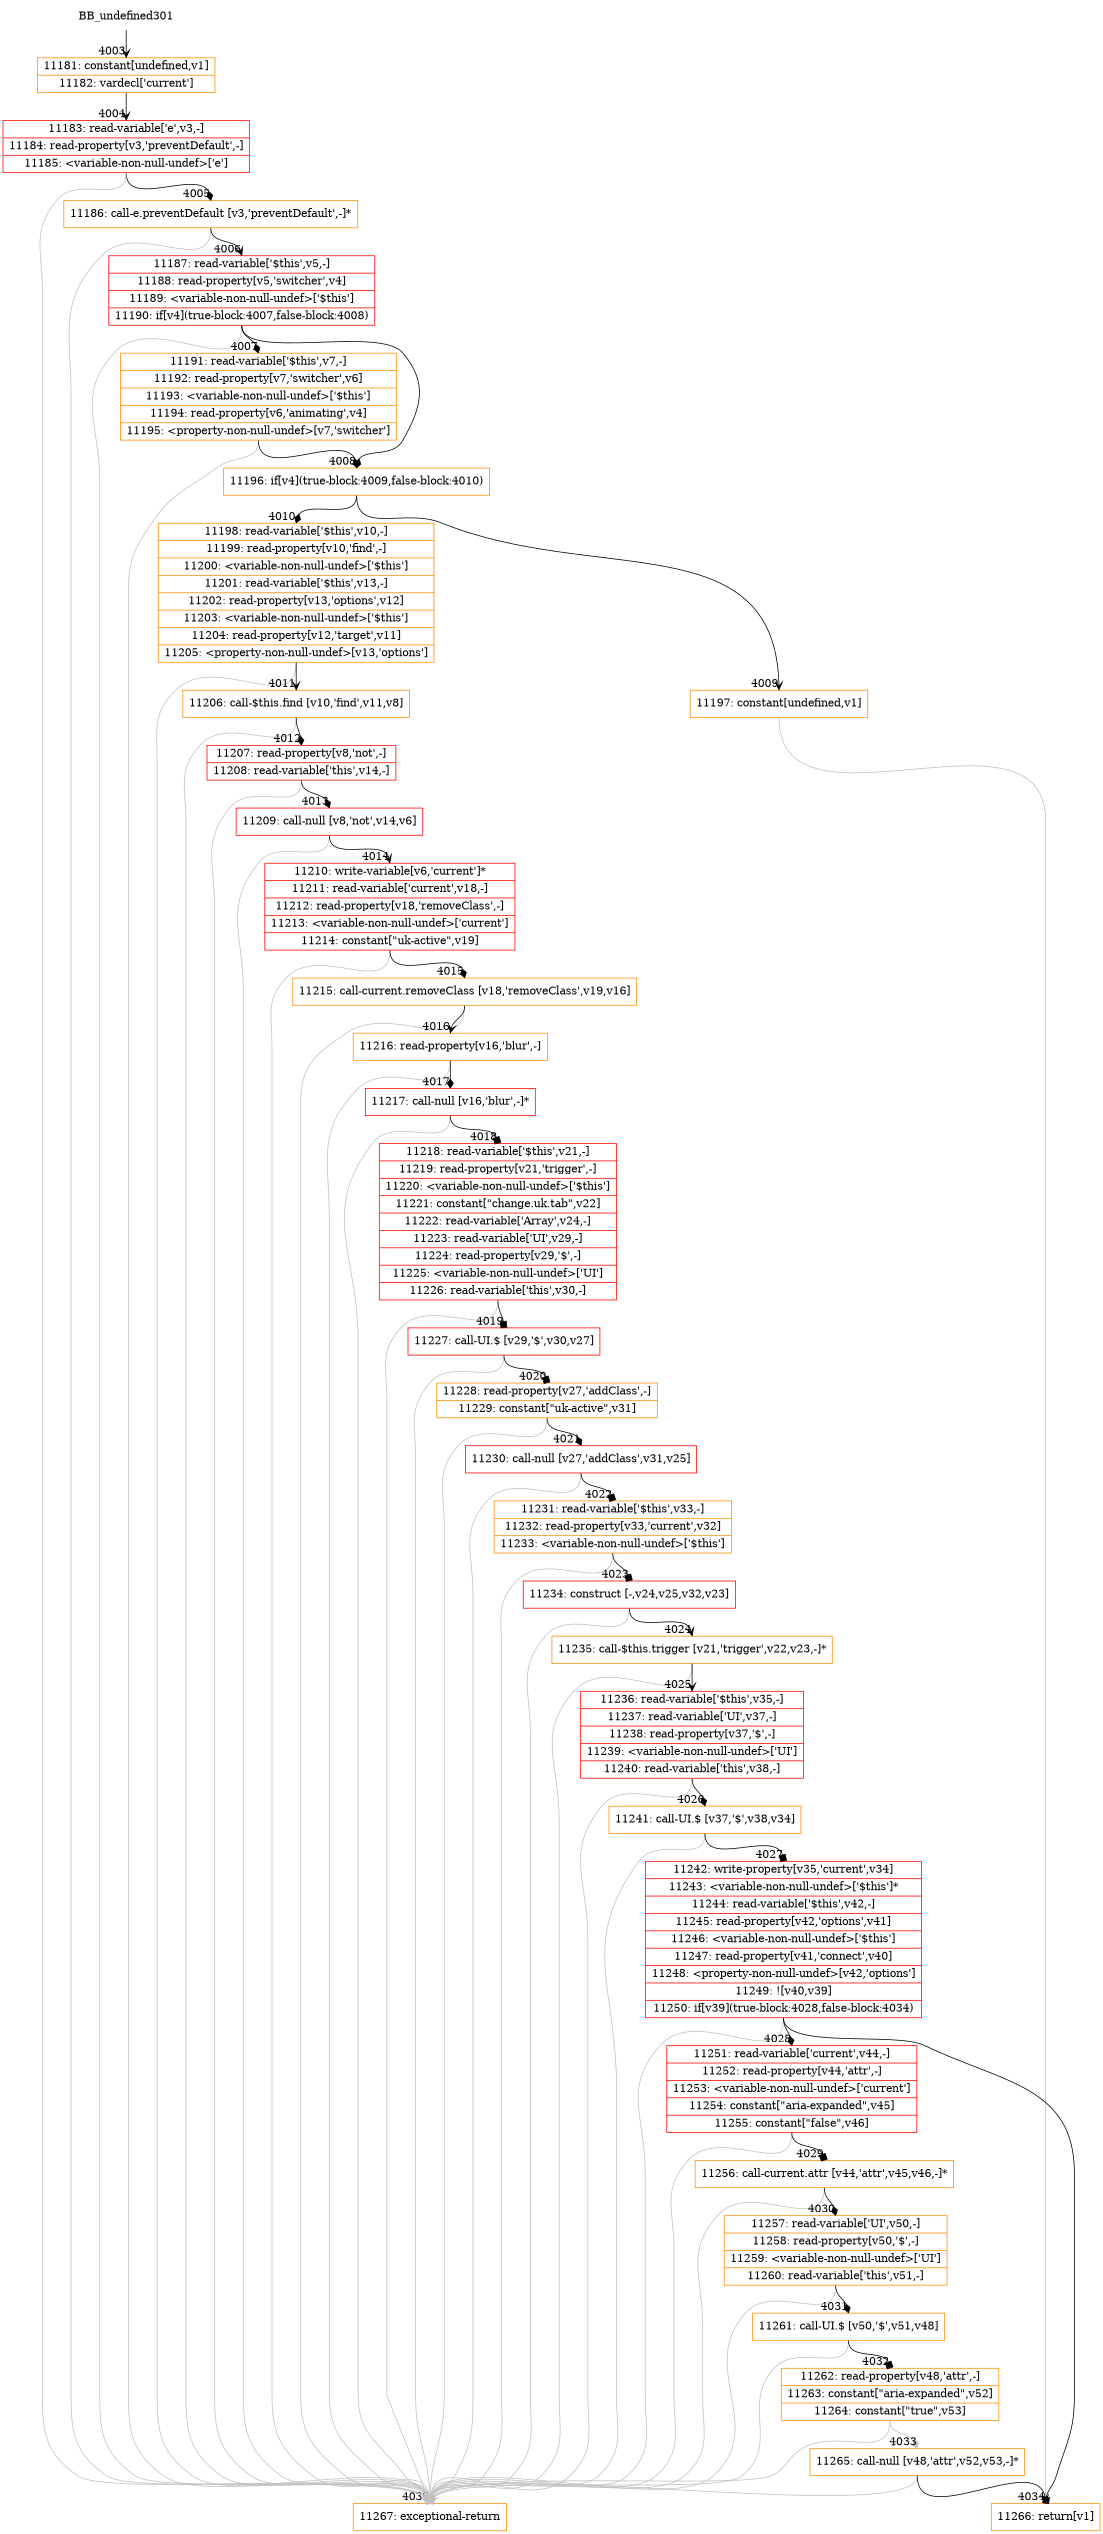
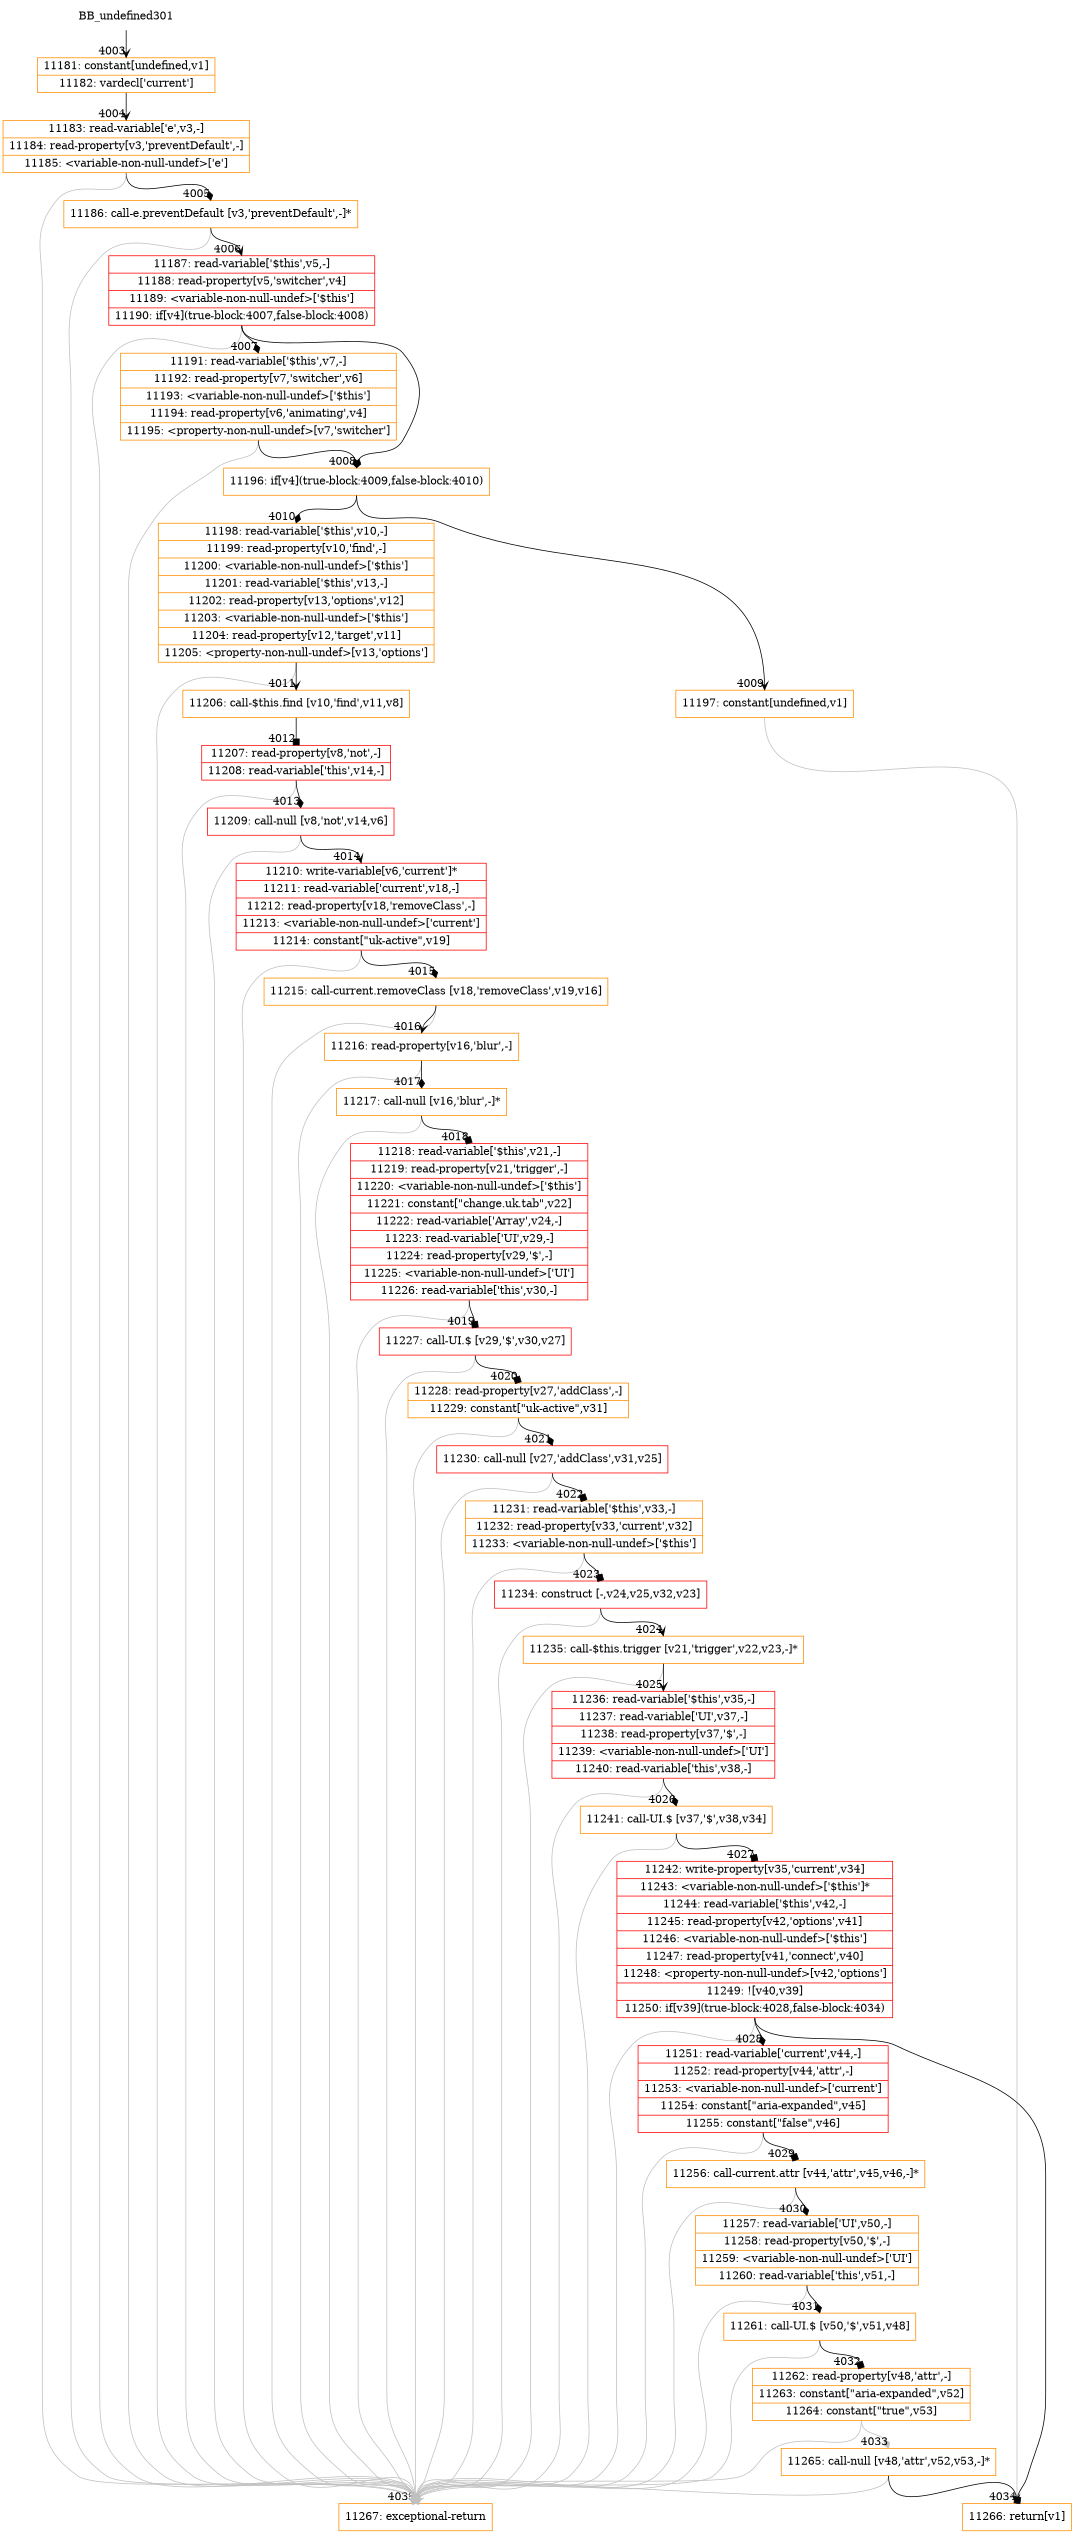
  digraph {
    rankdir=TD
    node [color=darkorange shape=record]
    edge [arrowhead=diamond headport=n tailport=s]
    n1 [label=BB_undefined301 shape=none]
    n2 [label="{11181: constant[undefined,v1]|11182: vardecl['current']}"]
-   n3 [color=red label="{11183: read-variable['e',v3,-]|11184: read-property[v3,'preventDefault',-]|11185: \<variable-non-null-undef\>['e']}"]
+   n3 [label="{11183: read-variable['e',v3,-]|11184: read-property[v3,'preventDefault',-]|11185: \<variable-non-null-undef\>['e']}"]
    n4 [label="{11186: call-e.preventDefault [v3,'preventDefault',-]*}"]
    n5 [label="{11267: exceptional-return}"]
    n6 [color=red label="{11187: read-variable['$this',v5,-]|11188: read-property[v5,'switcher',v4]|11189: \<variable-non-null-undef\>['$this']|11190: if[v4](true-block:4007,false-block:4008)}"]
    n7 [label="{11196: if[v4](true-block:4009,false-block:4010)}"]
    n8 [label="{11191: read-variable['$this',v7,-]|11192: read-property[v7,'switcher',v6]|11193: \<variable-non-null-undef\>['$this']|11194: read-property[v6,'animating',v4]|11195: \<property-non-null-undef\>[v7,'switcher']}"]
    n9 [label="{11197: constant[undefined,v1]}"]
    n10 [label="{11198: read-variable['$this',v10,-]|11199: read-property[v10,'find',-]|11200: \<variable-non-null-undef\>['$this']|11201: read-variable['$this',v13,-]|11202: read-property[v13,'options',v12]|11203: \<variable-non-null-undef\>['$this']|11204: read-property[v12,'target',v11]|11205: \<property-non-null-undef\>[v13,'options']}"]
    n11 [label="{11266: return[v1]}"]
    n12 [label="{11206: call-$this.find [v10,'find',v11,v8]}"]
    n13 [color=red label="{11207: read-property[v8,'not',-]|11208: read-variable['this',v14,-]}"]
    n14 [color=red label="{11209: call-null [v8,'not',v14,v6]}"]
    n15 [color=red label="{11210: write-variable[v6,'current']*|11211: read-variable['current',v18,-]|11212: read-property[v18,'removeClass',-]|11213: \<variable-non-null-undef\>['current']|11214: constant[\"uk-active\",v19]}"]
    n16 [label="{11215: call-current.removeClass [v18,'removeClass',v19,v16]}"]
    n17 [label="{11216: read-property[v16,'blur',-]}"]
-   n18 [color=red label="{11217: call-null [v16,'blur',-]*}"]
+   n18 [label="{11217: call-null [v16,'blur',-]*}"]
    n19 [color=red label="{11218: read-variable['$this',v21,-]|11219: read-property[v21,'trigger',-]|11220: \<variable-non-null-undef\>['$this']|11221: constant[\"change.uk.tab\",v22]|11222: read-variable['Array',v24,-]|11223: read-variable['UI',v29,-]|11224: read-property[v29,'$',-]|11225: \<variable-non-null-undef\>['UI']|11226: read-variable['this',v30,-]}"]
    n20 [color=red label="{11227: call-UI.$ [v29,'$',v30,v27]}"]
    n21 [label="{11228: read-property[v27,'addClass',-]|11229: constant[\"uk-active\",v31]}"]
    n22 [color=red label="{11230: call-null [v27,'addClass',v31,v25]}"]
    n23 [label="{11231: read-variable['$this',v33,-]|11232: read-property[v33,'current',v32]|11233: \<variable-non-null-undef\>['$this']}"]
    n24 [color=red label="{11234: construct [-,v24,v25,v32,v23]}"]
    n25 [label="{11235: call-$this.trigger [v21,'trigger',v22,v23,-]*}"]
    n26 [color=red label="{11236: read-variable['$this',v35,-]|11237: read-variable['UI',v37,-]|11238: read-property[v37,'$',-]|11239: \<variable-non-null-undef\>['UI']|11240: read-variable['this',v38,-]}"]
    n27 [label="{11241: call-UI.$ [v37,'$',v38,v34]}"]
    n28 [color=red label="{11242: write-property[v35,'current',v34]|11243: \<variable-non-null-undef\>['$this']*|11244: read-variable['$this',v42,-]|11245: read-property[v42,'options',v41]|11246: \<variable-non-null-undef\>['$this']|11247: read-property[v41,'connect',v40]|11248: \<property-non-null-undef\>[v42,'options']|11249: ![v40,v39]|11250: if[v39](true-block:4028,false-block:4034)}"]
    n29 [color=red label="{11251: read-variable['current',v44,-]|11252: read-property[v44,'attr',-]|11253: \<variable-non-null-undef\>['current']|11254: constant[\"aria-expanded\",v45]|11255: constant[\"false\",v46]}"]
    n30 [label="{11256: call-current.attr [v44,'attr',v45,v46,-]*}"]
    n31 [label="{11257: read-variable['UI',v50,-]|11258: read-property[v50,'$',-]|11259: \<variable-non-null-undef\>['UI']|11260: read-variable['this',v51,-]}"]
    n32 [label="{11261: call-UI.$ [v50,'$',v51,v48]}"]
    n33 [label="{11262: read-property[v48,'attr',-]|11263: constant[\"aria-expanded\",v52]|11264: constant[\"true\",v53]}"]
    n34 [label="{11265: call-null [v48,'attr',v52,v53,-]*}"]
    n1 -> n2 [arrowhead=vee headlabel="    4003"]
    n2 -> n3 [arrowhead=vee headlabel="      4004"]
    n3 -> n4 [headlabel="      4005"]
    n3 -> n5 [arrowhead=box color=gray headlabel="      4035"]
    n4 -> n5 [arrowhead=vee color=gray]
    n4 -> n6 [arrowhead=vee headlabel="      4006"]
    n6 -> n5 [color=gray]
    n6 -> n7 [headlabel="      4008"]
    n6 -> n8 [headlabel="      4007"]
    n7 -> n9 [arrowhead=vee headlabel="      4009"]
    n7 -> n10 [headlabel="      4010"]
    n8 -> n5 [color=gray]
    n8 -> n7
    n9 -> n11 [color=gray headlabel="      4034"]
    n10 -> n5 [arrowhead=box color=gray]
    n10 -> n12 [arrowhead=vee headlabel="      4011"]
-   n12 -> n5 [color=gray]
-   n12 -> n13 [headlabel="      4012"]
+   n12 -> n13 [arrowhead=box headlabel="      4012"]
    n13 -> n5 [color=gray]
    n13 -> n14 [headlabel="      4013"]
    n14 -> n5 [arrowhead=box color=gray]
    n14 -> n15 [arrowhead=vee headlabel="      4014"]
    n15 -> n5 [color=gray]
    n15 -> n16 [headlabel="      4015"]
    n16 -> n5 [arrowhead=vee color=gray]
    n16 -> n17 [arrowhead=vee headlabel="      4016"]
    n17 -> n5 [color=gray]
    n17 -> n18 [headlabel="      4017"]
    n18 -> n5 [arrowhead=box color=gray]
    n18 -> n19 [arrowhead=box headlabel="      4018"]
    n19 -> n5 [arrowhead=box color=gray]
    n19 -> n20 [arrowhead=box headlabel="      4019"]
    n20 -> n5 [arrowhead=vee color=gray]
    n20 -> n21 [arrowhead=box headlabel="      4020"]
    n21 -> n5 [color=gray]
    n21 -> n22 [headlabel="      4021"]
    n22 -> n5 [arrowhead=vee color=gray]
    n22 -> n23 [arrowhead=box headlabel="      4022"]
    n23 -> n5 [arrowhead=box color=gray]
    n23 -> n24 [arrowhead=box headlabel="      4023"]
    n24 -> n5 [color=gray]
    n24 -> n25 [arrowhead=vee headlabel="      4024"]
    n25 -> n5 [arrowhead=box color=gray]
    n25 -> n26 [arrowhead=vee headlabel="      4025"]
    n26 -> n5 [arrowhead=box color=gray]
    n26 -> n27 [headlabel="      4026"]
    n27 -> n5 [color=gray]
    n27 -> n28 [arrowhead=box headlabel="      4027"]
    n28 -> n5 [arrowhead=box color=gray]
    n28 -> n11 [arrowhead=box]
    n28 -> n29 [headlabel="      4028"]
    n29 -> n5 [arrowhead=vee color=gray]
    n29 -> n30 [arrowhead=box headlabel="      4029"]
    n30 -> n5 [color=gray]
    n30 -> n31 [headlabel="      4030"]
    n31 -> n5 [arrowhead=vee color=gray]
    n31 -> n32 [headlabel="      4031"]
    n32 -> n5 [arrowhead=vee color=gray]
    n32 -> n33 [arrowhead=box headlabel="      4032"]
    n33 -> n5 [arrowhead=vee color=gray]
    n33 -> n34 [color=gray headlabel="      4033"]
    n34 -> n5 [arrowhead=box color=gray]
    n34 -> n11 [arrowhead=vee]
  }
